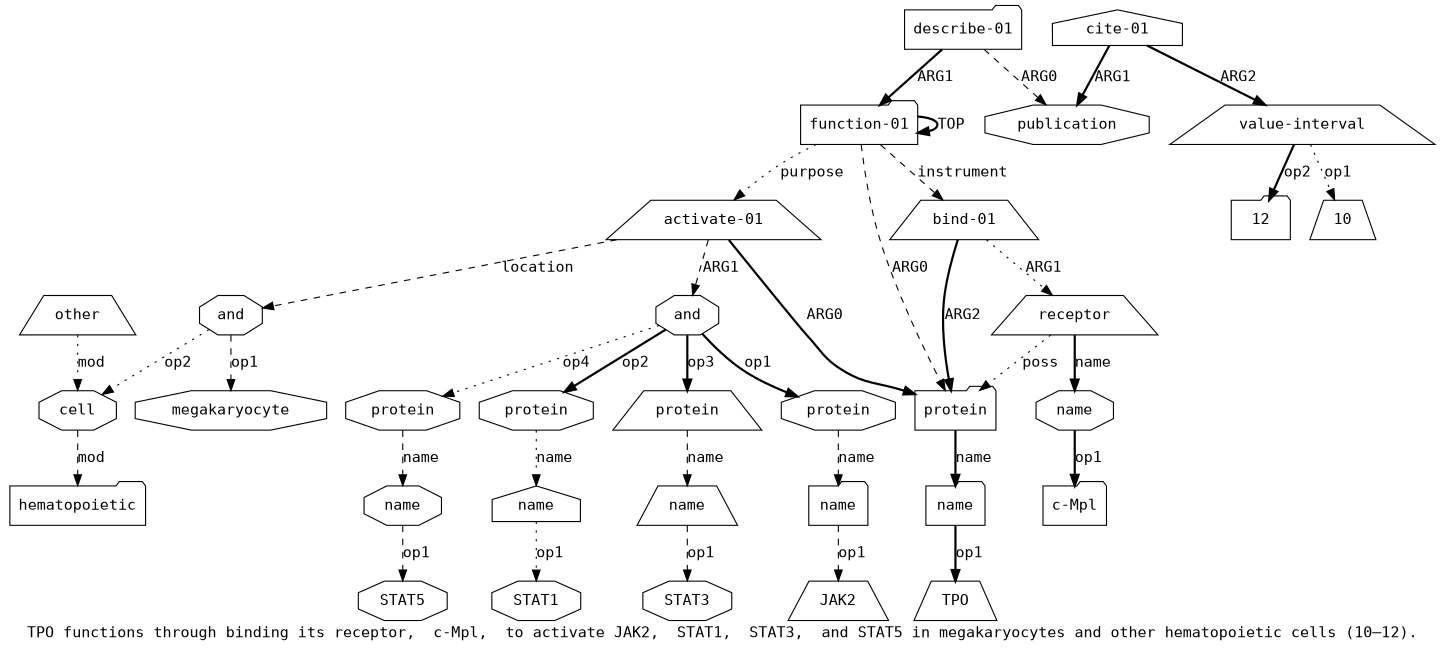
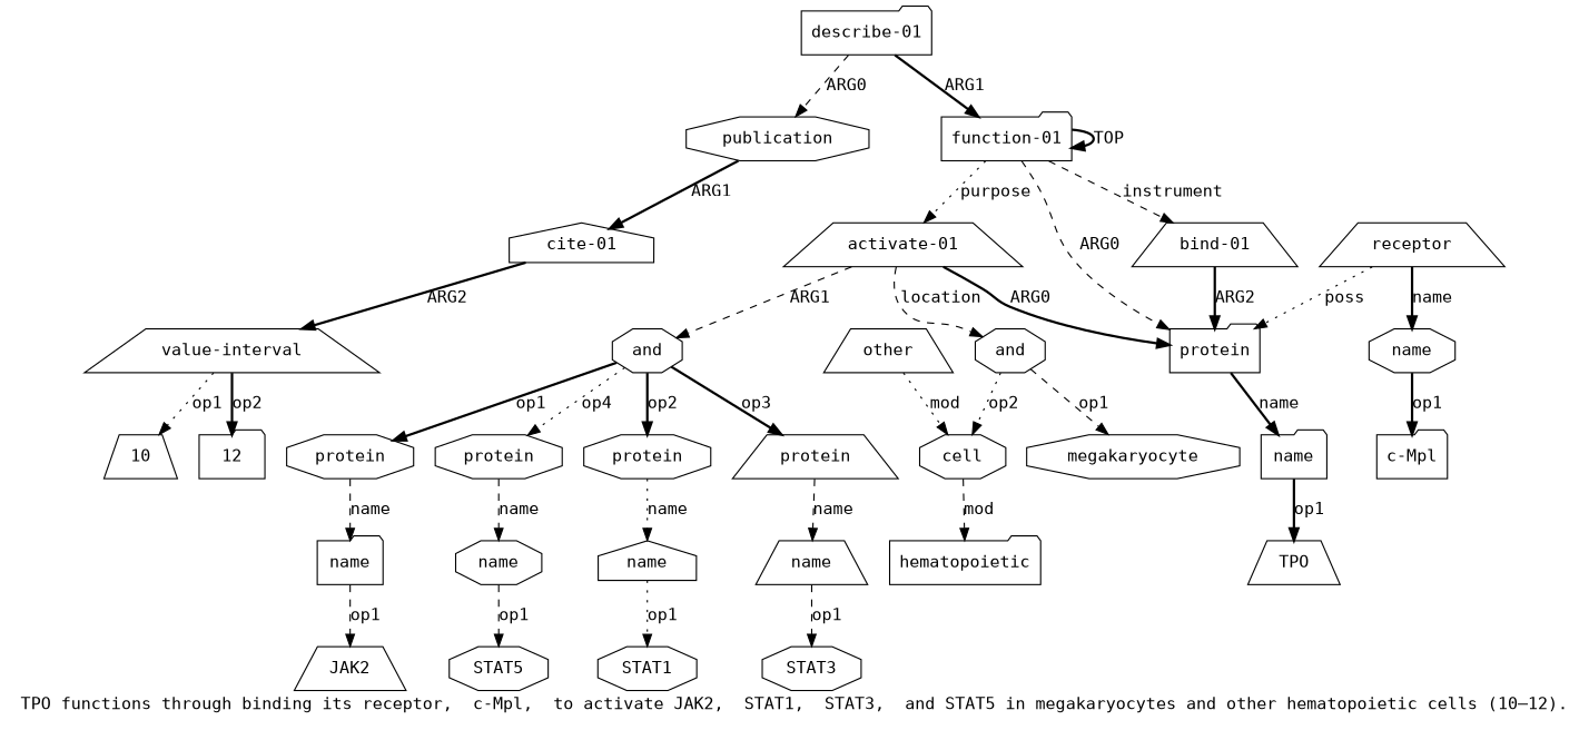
  digraph {
    fontname="DejaVu Sans Mono"
    label="TPO functions through binding its receptor,  c-Mpl,  to activate JAK2,  STAT1,  STAT3,  and STAT5 in megakaryocytes and other hematopoietic cells (10–12)."
    node [color=black fontname="DejaVu Sans Mono" gold_ind=-1 gold_label=name shape=octagon test_ind=-1 test_label=name]
    edge [color=black fontname="DejaVu Sans Mono" gold_label=op1 style=bold test_label=op1]
    n1 [gold_ind=20 gold_label=other label=other shape=trapezium test_ind=20 test_label=other]
    n2 [gold_ind=18 gold_label=cell label=cell test_ind=18 test_label=cell]
    n3 [gold_ind=21 gold_label="describe-01" label="describe-01" shape=folder test_ind=21 test_label="describe-01"]
    n4 [gold_ind=22 gold_label=publication label=publication test_ind=22 test_label=publication]
    n5 [gold_ind=0 gold_label="function-01" label="function-01" shape=folder test_ind=0 test_label="function-01"]
    n6 [gold_ind=1 gold_label=protein label=protein shape=folder test_ind=1 test_label=protein]
    n7 [gold_ind=3 gold_label="bind-01" label="bind-01" shape=trapezium test_ind=3 test_label="bind-01"]
    n8 [gold_ind=6 gold_label="activate-01" label="activate-01" shape=trapezium test_ind=6 test_label="activate-01"]
    n9 [gold_ind=2 label=name shape=folder test_ind=2]
    n10 [gold_ind=4 gold_label=receptor label=receptor shape=trapezium test_ind=4 test_label=receptor]
    n11 [gold_ind=23 gold_label="cite-01" label="cite-01" shape=house test_ind=23 test_label="cite-01"]
    n12 [gold_ind=24 gold_label="value-interval" label="value-interval" shape=trapezium test_ind=24 test_label="value-interval"]
    n13 [gold_label=10 label=10 shape=trapezium test_label=10]
    n14 [gold_label=12 label=12 shape=folder test_label=12]
    n15 [gold_label=STAT3 label=STAT3 test_label=STAT3]
    n16 [gold_label=STAT1 label=STAT1 test_label=STAT1]
    n17 [gold_label=STAT5 label=STAT5 test_label=STAT5]
    n18 [gold_label=JAK2 label=JAK2 shape=trapezium test_label=JAK2]
    n19 [gold_ind=15 label=name test_ind=15]
    n20 [gold_ind=14 gold_label=protein label=protein test_ind=14 test_label=protein]
    n21 [gold_ind=17 gold_label=megakaryocyte label=megakaryocyte test_ind=17 test_label=megakaryocyte]
    n22 [gold_ind=16 gold_label=and label=and test_ind=16 test_label=and]
    n23 [gold_ind=19 gold_label=hematopoietic label=hematopoietic shape=folder test_ind=19 test_label=hematopoietic]
    n24 [gold_ind=11 label=name shape=house test_ind=11]
    n25 [gold_ind=10 gold_label=protein label=protein test_ind=10 test_label=protein]
    n26 [gold_ind=13 label=name shape=trapezium test_ind=13]
    n27 [gold_ind=12 gold_label=protein label=protein shape=trapezium test_ind=12 test_label=protein]
    n28 [gold_label=TPO label=TPO shape=trapezium test_label=TPO]
    n29 [gold_ind=5 label=name test_ind=5]
    n30 [gold_ind=7 gold_label=and label=and test_ind=7 test_label=and]
    n31 [gold_label="c-Mpl" label="c-Mpl" shape=folder test_label="c-Mpl"]
    n32 [gold_ind=8 gold_label=protein label=protein test_ind=8 test_label=protein]
    n33 [gold_ind=9 label=name shape=folder test_ind=9]
    n1 -> n2 [gold_label=mod label=mod style=dotted test_label=mod]
    n2 -> n23 [gold_label=mod label=mod style=dashed test_label=mod]
    n3 -> n4 [gold_label=ARG0 label=ARG0 style=dashed test_label=ARG0]
    n3 -> n5 [gold_label=ARG1 label=ARG1 test_label=ARG1]
    n5 -> n5 [gold_label=TOP label=TOP test_label=TOP]
    n5 -> n6 [gold_label=ARG0 label=ARG0 style=dashed test_label=ARG0]
    n5 -> n7 [gold_label=instrument label=instrument style=dashed test_label=instrument]
    n5 -> n8 [gold_label=purpose label=purpose style=dotted test_label=purpose]
    n6 -> n9 [gold_label=name label=name test_label=name]
    n7 -> n6 [gold_label=ARG2 label=ARG2 test_label=ARG2]
-   n7 -> n10 [gold_label=ARG1 label=ARG1 style=dotted test_label=ARG1]
    n8 -> n6 [gold_label=ARG0 label=ARG0 test_label=ARG0]
    n8 -> n22 [gold_label=location label=location style=dashed test_label=location]
    n8 -> n30 [gold_label=ARG1 label=ARG1 style=dashed test_label=ARG1]
    n9 -> n28 [label=op1]
    n10 -> n6 [gold_label=poss label=poss style=dotted test_label=poss]
    n10 -> n29 [gold_label=name label=name test_label=name]
-   n11 -> n4 [gold_label=ARG1 label=ARG1 test_label=ARG1]
+   n4 -> n11 [gold_label=ARG1 label=ARG1 test_label=ARG1]
    n11 -> n12 [gold_label=ARG2 label=ARG2 test_label=ARG2]
    n12 -> n13 [label=op1 style=dotted]
    n12 -> n14 [gold_label=op2 label=op2 test_label=op2]
    n19 -> n17 [label=op1 style=dashed]
    n20 -> n19 [gold_label=name label=name style=dashed test_label=name]
    n22 -> n2 [gold_label=op2 label=op2 style=dotted test_label=op2]
    n22 -> n21 [label=op1 style=dashed]
    n24 -> n16 [label=op1 style=dotted]
    n25 -> n24 [gold_label=name label=name style=dotted test_label=name]
    n26 -> n15 [label=op1 style=dashed]
    n27 -> n26 [gold_label=name label=name style=dashed test_label=name]
    n29 -> n31 [label=op1]
    n30 -> n20 [gold_label=op4 label=op4 style=dotted test_label=op4]
    n30 -> n25 [gold_label=op2 label=op2 test_label=op2]
    n30 -> n27 [gold_label=op3 label=op3 test_label=op3]
    n30 -> n32 [label=op1]
    n32 -> n33 [gold_label=name label=name style=dashed test_label=name]
    n33 -> n18 [label=op1 style=dashed]
  }
